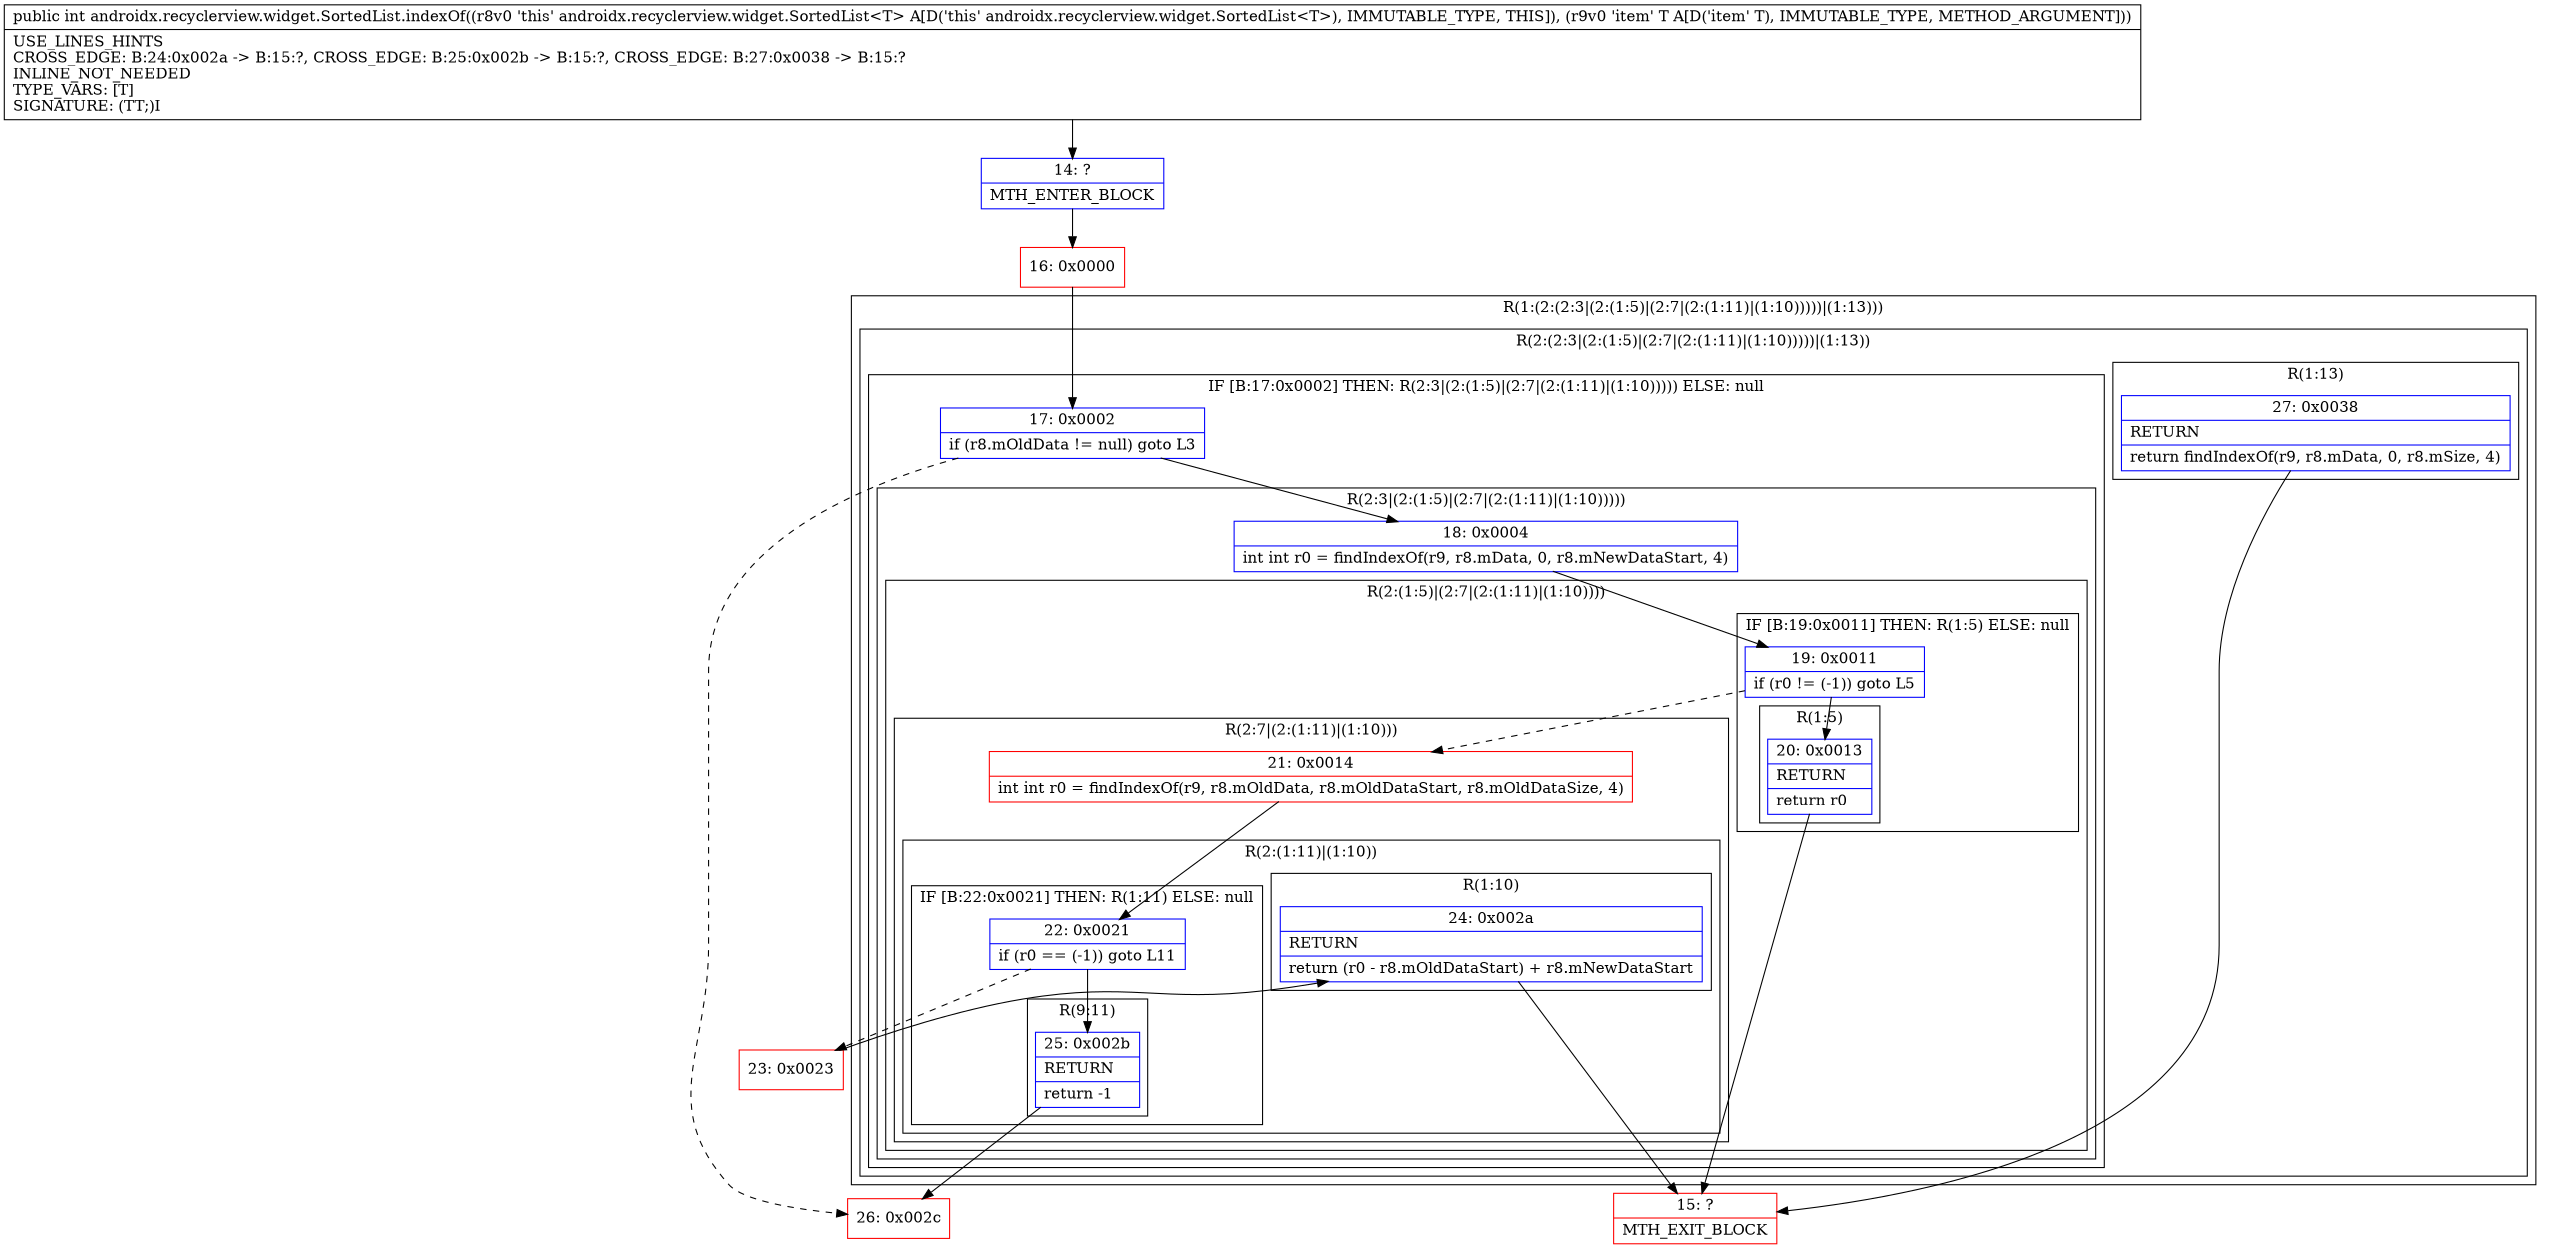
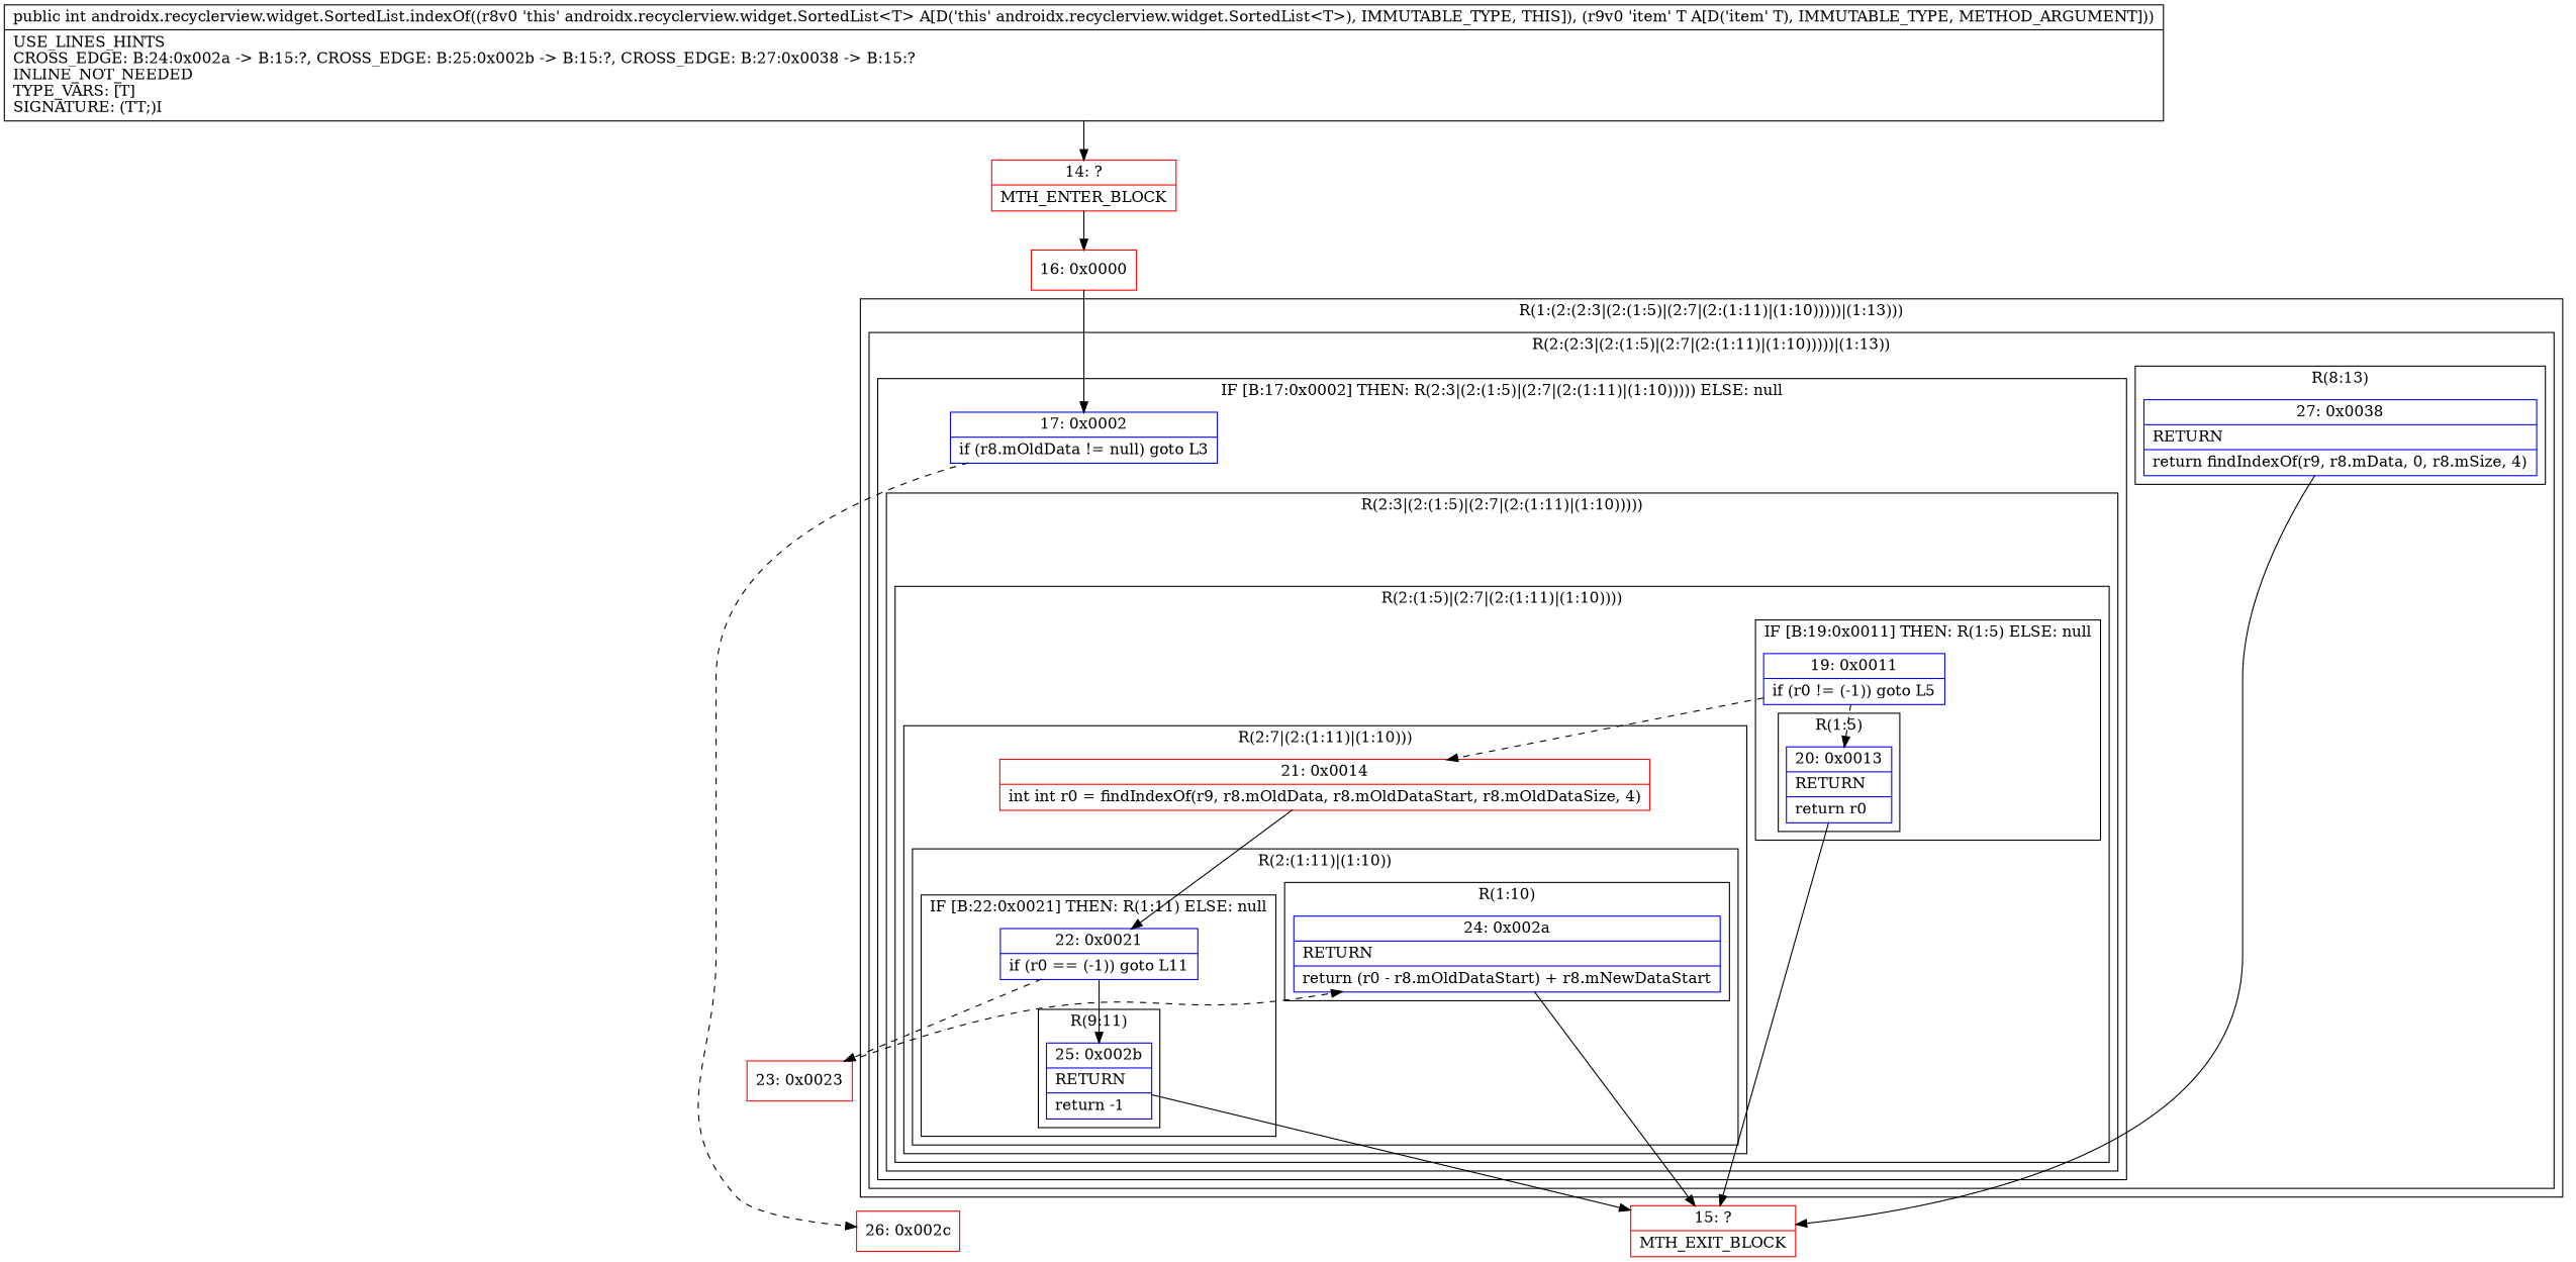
  digraph {
    node [color=blue shape=record]
    n1 [label="{20\:\ 0x0013|RETURN\l|return r0\l}"]
    n2 [label="{19\:\ 0x0011|if (r0 != (\-1)) goto L5\l}"]
    n3 [label="{25\:\ 0x002b|RETURN\l|return \-1\l}"]
    n4 [label="{22\:\ 0x0021|if (r0 == (\-1)) goto L11\l}"]
    n5 [label="{24\:\ 0x002a|RETURN\l|return (r0 \- r8.mOldDataStart) + r8.mNewDataStart\l}"]
    n6 [color=red label="{21\:\ 0x0014|int int r0 = findIndexOf(r9, r8.mOldData, r8.mOldDataStart, r8.mOldDataSize, 4)\l}"]
-   n7 [label="{18\:\ 0x0004|int int r0 = findIndexOf(r9, r8.mData, 0, r8.mNewDataStart, 4)\l}"]
    n8 [label="{17\:\ 0x0002|if (r8.mOldData != null) goto L3\l}"]
    n9 [label="{27\:\ 0x0038|RETURN\l|return findIndexOf(r9, r8.mData, 0, r8.mSize, 4)\l}"]
    n10 [color=red label="{15\:\ ?|MTH_EXIT_BLOCK\l}"]
    n11 [color=red label="{23\:\ 0x0023}"]
    n12 [color=red label="{26\:\ 0x002c}"]
-   n13 [label="{14\:\ ?|MTH_ENTER_BLOCK\l}"]
+   n13 [color=red label="{14\:\ ?|MTH_ENTER_BLOCK\l}"]
    n14 [color=red label="{16\:\ 0x0000}"]
    n15 [label="{public int androidx.recyclerview.widget.SortedList.indexOf((r8v0 'this' androidx.recyclerview.widget.SortedList\<T\> A[D('this' androidx.recyclerview.widget.SortedList\<T\>), IMMUTABLE_TYPE, THIS]), (r9v0 'item' T A[D('item' T), IMMUTABLE_TYPE, METHOD_ARGUMENT]))  | USE_LINES_HINTS\lCROSS_EDGE: B:24:0x002a \-\> B:15:?, CROSS_EDGE: B:25:0x002b \-\> B:15:?, CROSS_EDGE: B:27:0x0038 \-\> B:15:?\lINLINE_NOT_NEEDED\lTYPE_VARS: [T]\lSIGNATURE: (TT;)I\l}" color=""]
    subgraph cluster_1 {
      label="R(1:(2:(2:3|(2:(1:5)|(2:7|(2:(1:11)|(1:10)))))|(1:13)))"
      subgraph cluster_2 {
        label="R(2:(2:3|(2:(1:5)|(2:7|(2:(1:11)|(1:10)))))|(1:13))"
        subgraph cluster_3 {
          label="IF [B:17:0x0002] THEN: R(2:3|(2:(1:5)|(2:7|(2:(1:11)|(1:10))))) ELSE: null"
          n8
          subgraph cluster_4 {
            label="R(2:3|(2:(1:5)|(2:7|(2:(1:11)|(1:10)))))"
-           n7
            subgraph cluster_5 {
              label="R(2:(1:5)|(2:7|(2:(1:11)|(1:10))))"
              subgraph cluster_6 {
                label="IF [B:19:0x0011] THEN: R(1:5) ELSE: null"
                n2
                subgraph cluster_7 {
                  label="R(1:5)"
                  n1
                }
              }
              subgraph cluster_8 {
                label="R(2:7|(2:(1:11)|(1:10)))"
                n6
                subgraph cluster_9 {
                  label="R(2:(1:11)|(1:10))"
                  subgraph cluster_10 {
                    label="IF [B:22:0x0021] THEN: R(1:11) ELSE: null"
                    n4
                    subgraph cluster_11 {
                      label="R(9:11)"
                      n3
                    }
                  }
                  subgraph cluster_12 {
                    label="R(1:10)"
                    n5
                  }
                }
              }
            }
          }
        }
        subgraph cluster_13 {
-         label="R(1:13)"
+         label="R(8:13)"
          n9
        }
      }
    }
    n1 -> n10
-   n2 -> n1
+   n2 -> n1 [style=dashed]
    n2 -> n6 [style=dashed]
-   n3 -> n12
+   n3 -> n10
    n4 -> n3
    n4 -> n11 [style=dashed]
    n5 -> n10
    n6 -> n4
-   n7 -> n2
-   n8 -> n7
    n8 -> n12 [style=dashed]
    n9 -> n10
-   n11 -> n5
+   n11 -> n5 [style=dashed]
    n13 -> n14
    n14 -> n8
    n15 -> n13
  }
